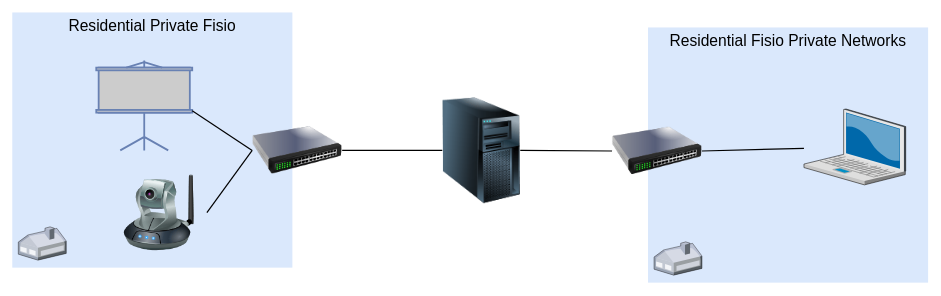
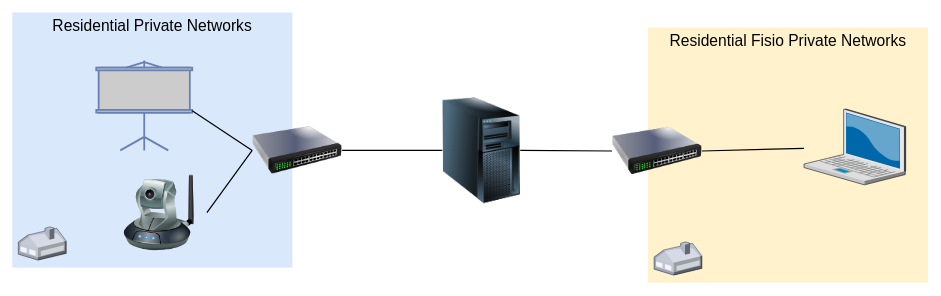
  <mxCell id="0" style=";html=1;" />
  <mxCell id="1" style=";html=1;" parent="0" />
  <mxCell id="2" style="edgeStyle=none;rounded=0;html=1;startSize=10;endSize=10;jettySize=auto;orthogonalLoop=1;fontSize=14;endArrow=none;endFill=0;strokeWidth=2;exitX=1;exitY=0.5;exitDx=0;exitDy=0;entryX=0;entryY=0.5;entryDx=0;entryDy=0;" parent="1" source="10" target="3" edge="1"><mxGeometry relative="1" as="geometry"><mxPoint x="490" y="35" as="sourcePoint" /><mxPoint x="888.82" y="10.086" as="targetPoint" /></mxGeometry></mxCell>
  <mxCell id="3" value="" style="image;html=1;image=img/lib/clip_art/computers/Server_Tower_128x128.png" parent="1" vertex="1"><mxGeometry x="737" y="152.25" width="130" height="195.5" as="geometry" /></mxCell>
- <mxCell id="4" value="&lt;font style=&quot;font-size: 26px;&quot;&gt;Residential Fisio Private Networks&lt;/font&gt;" style="whiteSpace=wrap;html=1;fillColor=#dae8fc;fontSize=14;strokeColor=none;verticalAlign=top;" parent="1" vertex="1"><mxGeometry x="1080" y="45" width="467" height="425.5" as="geometry" /></mxCell>
+ <mxCell id="4" value="&lt;font style=&quot;font-size: 26px;&quot;&gt;Residential Fisio Private Networks&lt;/font&gt;" style="whiteSpace=wrap;html=1;fillColor=#fff2cc;fontSize=14;strokeColor=none;verticalAlign=top;" parent="1" vertex="1"><mxGeometry x="1080" y="45" width="467" height="425.5" as="geometry" /></mxCell>
  <mxCell id="5" value="" style="verticalLabelPosition=bottom;aspect=fixed;html=1;verticalAlign=top;strokeColor=none;shape=mxgraph.citrix.home_office;fillColor=#66B2FF;gradientColor=#0066CC;fontSize=14;" parent="1" vertex="1"><mxGeometry x="1090" y="402.5" width="80" height="55.5" as="geometry" /></mxCell>
- <mxCell id="6" value="&lt;font style=&quot;font-size: 26px;&quot;&gt;Residential Private Fisio&lt;/font&gt;" style="whiteSpace=wrap;html=1;fillColor=#dae8fc;fontSize=14;strokeColor=none;verticalAlign=top;" parent="1" vertex="1"><mxGeometry x="20" y="20" width="467" height="425.5" as="geometry" /></mxCell>
+ <mxCell id="6" value="&lt;font style=&quot;font-size: 26px;&quot;&gt;Residential Private Networks&lt;/font&gt;" style="whiteSpace=wrap;html=1;fillColor=#dae8fc;fontSize=14;strokeColor=none;verticalAlign=top;" parent="1" vertex="1"><mxGeometry x="20" y="20" width="467" height="425.5" as="geometry" /></mxCell>
  <mxCell id="7" value="" style="verticalLabelPosition=bottom;aspect=fixed;html=1;verticalAlign=top;strokeColor=none;shape=mxgraph.citrix.home_office;fillColor=#66B2FF;gradientColor=#0066CC;fontSize=14;" parent="1" vertex="1"><mxGeometry x="30" y="377.5" width="80" height="55.5" as="geometry" /></mxCell>
  <mxCell id="8" value="" style="image;html=1;image=img/lib/clip_art/networking/Ip_Camera_128x128.png" parent="1" vertex="1"><mxGeometry x="183.98" y="290" width="160.5" height="127.5" as="geometry" /></mxCell>
  <mxCell id="9" style="edgeStyle=none;rounded=0;html=1;startSize=10;endSize=10;jettySize=auto;orthogonalLoop=1;fontSize=14;endArrow=none;endFill=0;strokeWidth=2;exitX=1;exitY=0.5;exitDx=0;exitDy=0;entryX=0;entryY=0.5;entryDx=0;entryDy=0;" parent="1" source="8" target="10" edge="1"><mxGeometry relative="1" as="geometry"><mxPoint x="423.5" y="362.835" as="sourcePoint" /><mxPoint x="637" y="303.5" as="targetPoint" /></mxGeometry></mxCell>
  <mxCell id="10" value="" style="image;html=1;image=img/lib/clip_art/networking/Switch_128x128.png" parent="1" vertex="1"><mxGeometry x="420" y="180" width="150" height="140" as="geometry" /></mxCell>
  <mxCell id="11" value="" style="fontColor=#0066CC;verticalAlign=top;verticalLabelPosition=bottom;labelPosition=center;align=center;html=1;outlineConnect=0;fillColor=#CCCCCC;strokeColor=#6881B3;gradientColor=none;gradientDirection=north;strokeWidth=2;shape=mxgraph.networks.video_projector_screen;" parent="1" vertex="1"><mxGeometry x="160" y="100" width="160" height="150" as="geometry" /></mxCell>
  <mxCell id="12" style="edgeStyle=none;rounded=0;html=1;startSize=10;endSize=10;jettySize=auto;orthogonalLoop=1;fontSize=14;endArrow=none;endFill=0;strokeWidth=2;exitX=1;exitY=0.56;exitDx=0;exitDy=0;entryX=0;entryY=0.5;entryDx=0;entryDy=0;exitPerimeter=0;" parent="1" source="11" target="10" edge="1"><mxGeometry relative="1" as="geometry"><mxPoint x="354" y="364" as="sourcePoint" /><mxPoint x="430" y="260" as="targetPoint" /></mxGeometry></mxCell>
  <mxCell id="13" value="" style="verticalLabelPosition=bottom;sketch=0;aspect=fixed;html=1;verticalAlign=top;strokeColor=none;align=center;outlineConnect=0;shape=mxgraph.citrix.laptop_2;" parent="1" vertex="1"><mxGeometry x="1340" y="181" width="169.64" height="126.5" as="geometry" /></mxCell>
  <mxCell id="14" value="" style="image;html=1;image=img/lib/clip_art/networking/Switch_128x128.png" parent="1" vertex="1"><mxGeometry x="1020" y="181" width="150" height="140" as="geometry" /></mxCell>
  <mxCell id="15" style="edgeStyle=none;rounded=0;html=1;startSize=10;endSize=10;jettySize=auto;orthogonalLoop=1;fontSize=14;endArrow=none;endFill=0;strokeWidth=2;exitX=1;exitY=0.5;exitDx=0;exitDy=0;entryX=0;entryY=0.5;entryDx=0;entryDy=0;" parent="1" source="3" target="14" edge="1"><mxGeometry relative="1" as="geometry"><mxPoint x="470" y="260" as="sourcePoint" /><mxPoint x="747" y="260" as="targetPoint" /></mxGeometry></mxCell>
  <mxCell id="16" style="edgeStyle=none;rounded=0;html=1;startSize=10;endSize=10;jettySize=auto;orthogonalLoop=1;fontSize=14;endArrow=none;endFill=0;strokeWidth=2;exitX=1;exitY=0.5;exitDx=0;exitDy=0;" edge="1" parent="1" source="14" target="13"><mxGeometry relative="1" as="geometry"><mxPoint x="877" y="260" as="sourcePoint" /><mxPoint x="1030" y="261" as="targetPoint" /></mxGeometry></mxCell>
